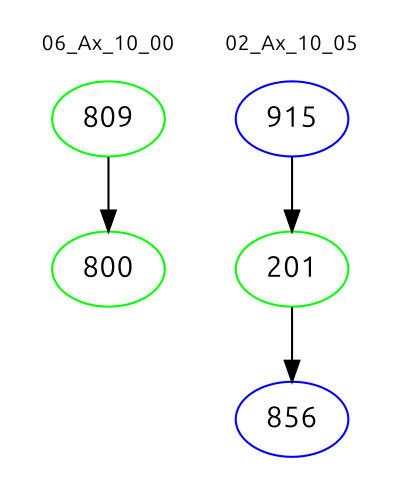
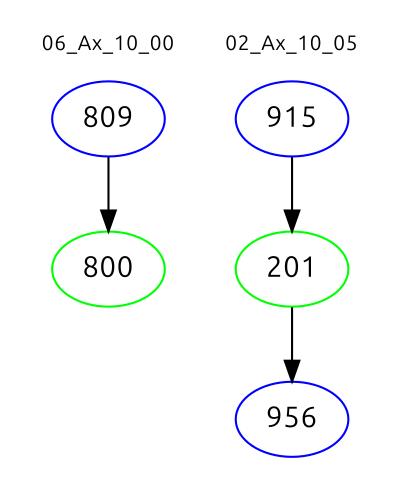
  digraph {
    fontname=Ubuntu
    node [color=blue fontname=Ubuntu]
    edge [color=black fontname=Ubuntu]
-   n1 [color=green label=809]
+   n1 [label=809]
    n2 [color=green label=800]
    n3 [label=915]
    n4 [color=green label=201]
-   n5 [label=856]
+   n5 [label=956]
    subgraph cluster_1 {
      color=white
      fontsize=10
      label="06_Ax_10_00"
      n1
      n2
    }
    subgraph cluster_2 {
      color=white
      fontsize=10
      label="02_Ax_10_05"
      n3
      n4
      n5
    }
    n1 -> n2
    n3 -> n4
    n4 -> n5
  }
